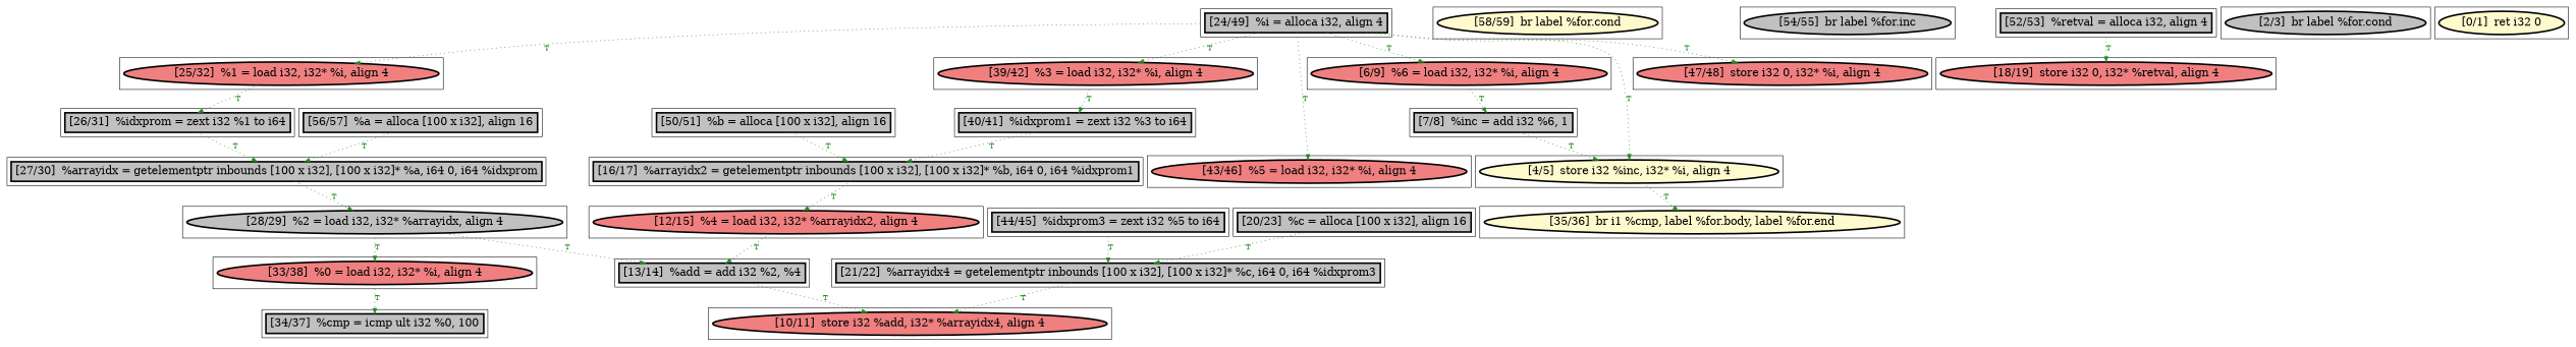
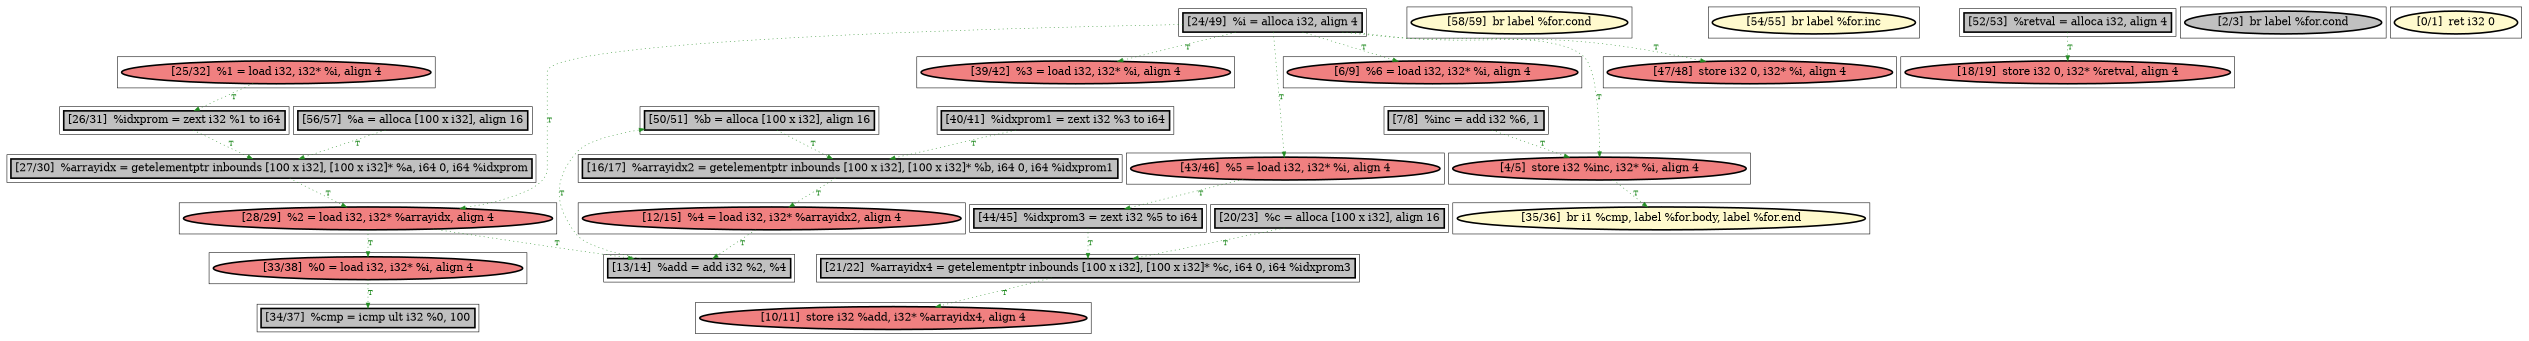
  digraph {
    node [fillcolor=grey fontsize=20 penwidth=3.0 shape=ellipse style=filled]
    edge [color=forestgreen fontcolor=forestgreen style=dotted]
    n1 [label="[34/37]  %cmp = icmp ult i32 %0, 100" shape=rectangle]
    n2 [label="[13/14]  %add = add i32 %2, %4" shape=rectangle]
    n3 [fillcolor=lightcoral label="[33/38]  %0 = load i32, i32* %i, align 4"]
    n4 [fillcolor=lemonchiffon label="[35/36]  br i1 %cmp, label %for.body, label %for.end"]
    n5 [fillcolor=lightcoral label="[39/42]  %3 = load i32, i32* %i, align 4"]
    n6 [label="[21/22]  %arrayidx4 = getelementptr inbounds [100 x i32], [100 x i32]* %c, i64 0, i64 %idxprom3" shape=rectangle]
-   n7 [label="[28/29]  %2 = load i32, i32* %arrayidx, align 4"]
+   n7 [fillcolor=lightcoral label="[28/29]  %2 = load i32, i32* %arrayidx, align 4"]
    n8 [fillcolor=lemonchiffon label="[58/59]  br label %for.cond"]
-   n9 [label="[54/55]  br label %for.inc"]
+   n9 [fillcolor=lemonchiffon label="[54/55]  br label %for.inc"]
    n10 [label="[40/41]  %idxprom1 = zext i32 %3 to i64" shape=rectangle]
    n11 [label="[26/31]  %idxprom = zext i32 %1 to i64" shape=rectangle]
    n12 [fillcolor=lightcoral label="[10/11]  store i32 %add, i32* %arrayidx4, align 4"]
    n13 [fillcolor=lightcoral label="[12/15]  %4 = load i32, i32* %arrayidx2, align 4"]
    n14 [fillcolor=lightcoral label="[6/9]  %6 = load i32, i32* %i, align 4"]
-   n15 [fillcolor=lemonchiffon label="[4/5]  store i32 %inc, i32* %i, align 4"]
+   n15 [fillcolor=lightcoral label="[4/5]  store i32 %inc, i32* %i, align 4"]
    n16 [fillcolor=lightcoral label="[18/19]  store i32 0, i32* %retval, align 4"]
    n17 [label="[2/3]  br label %for.cond"]
    n18 [fillcolor=lightcoral label="[25/32]  %1 = load i32, i32* %i, align 4"]
    n19 [fillcolor=lemonchiffon label="[0/1]  ret i32 0"]
    n20 [label="[16/17]  %arrayidx2 = getelementptr inbounds [100 x i32], [100 x i32]* %b, i64 0, i64 %idxprom1" shape=rectangle]
    n21 [label="[7/8]  %inc = add i32 %6, 1" shape=rectangle]
    n22 [label="[44/45]  %idxprom3 = zext i32 %5 to i64" shape=rectangle]
    n23 [label="[20/23]  %c = alloca [100 x i32], align 16" shape=rectangle]
    n24 [fillcolor=lightcoral label="[43/46]  %5 = load i32, i32* %i, align 4"]
    n25 [label="[27/30]  %arrayidx = getelementptr inbounds [100 x i32], [100 x i32]* %a, i64 0, i64 %idxprom" shape=rectangle]
    n26 [label="[56/57]  %a = alloca [100 x i32], align 16" shape=rectangle]
    n27 [label="[24/49]  %i = alloca i32, align 4" shape=rectangle]
    n28 [label="[50/51]  %b = alloca [100 x i32], align 16" shape=rectangle]
    n29 [label="[52/53]  %retval = alloca i32, align 4" shape=rectangle]
    n30 [fillcolor=lightcoral label="[47/48]  store i32 0, i32* %i, align 4"]
    subgraph cluster_1 {
      n1
    }
    subgraph cluster_2 {
      n2
    }
    subgraph cluster_3 {
      n3
    }
    subgraph cluster_4 {
      n4
    }
    subgraph cluster_5 {
      n5
    }
    subgraph cluster_6 {
      n6
    }
    subgraph cluster_7 {
      n7
    }
    subgraph cluster_8 {
      n8
    }
    subgraph cluster_9 {
      n9
    }
    subgraph cluster_10 {
      n10
    }
    subgraph cluster_11 {
      n11
    }
    subgraph cluster_12 {
      n12
    }
    subgraph cluster_13 {
      n13
    }
    subgraph cluster_14 {
      n14
    }
    subgraph cluster_15 {
      n15
    }
    subgraph cluster_16 {
      n16
    }
    subgraph cluster_17 {
      n17
    }
    subgraph cluster_18 {
      n18
    }
    subgraph cluster_19 {
      n19
    }
    subgraph cluster_20 {
      n20
    }
    subgraph cluster_21 {
      n21
    }
    subgraph cluster_22 {
      n22
    }
    subgraph cluster_23 {
      n23
    }
    subgraph cluster_24 {
      n24
    }
    subgraph cluster_25 {
      n25
    }
    subgraph cluster_26 {
      n26
    }
    subgraph cluster_27 {
      n27
    }
    subgraph cluster_28 {
      n28
    }
    subgraph cluster_29 {
      n29
    }
    subgraph cluster_30 {
      n30
    }
-   n2 -> n12 [label=T]
+   n2 -> n28 [label=T]
    n3 -> n1 [label=T]
-   n5 -> n10 [label=T]
    n6 -> n12 [label=T]
    n7 -> n2 [label=T]
    n7 -> n3 [label=T]
    n10 -> n20 [label=T]
    n11 -> n25 [label=T]
    n13 -> n2 [label=T]
-   n14 -> n21 [label=T]
    n15 -> n4 [label=T]
    n18 -> n11 [label=T]
    n20 -> n13 [label=T]
    n21 -> n15 [label=T]
    n22 -> n6 [label=T]
    n23 -> n6 [label=T]
+   n24 -> n22 [label=T]
    n25 -> n7 [label=T]
    n26 -> n25 [label=T]
    n27 -> n5 [label=T]
    n27 -> n14 [label=T]
    n27 -> n15 [label=T]
-   n27 -> n18 [label=T]
+   n27 -> n7 [label=T]
    n27 -> n24 [label=T]
    n27 -> n30 [label=T]
    n28 -> n20 [label=T]
    n29 -> n16 [label=T]
  }
